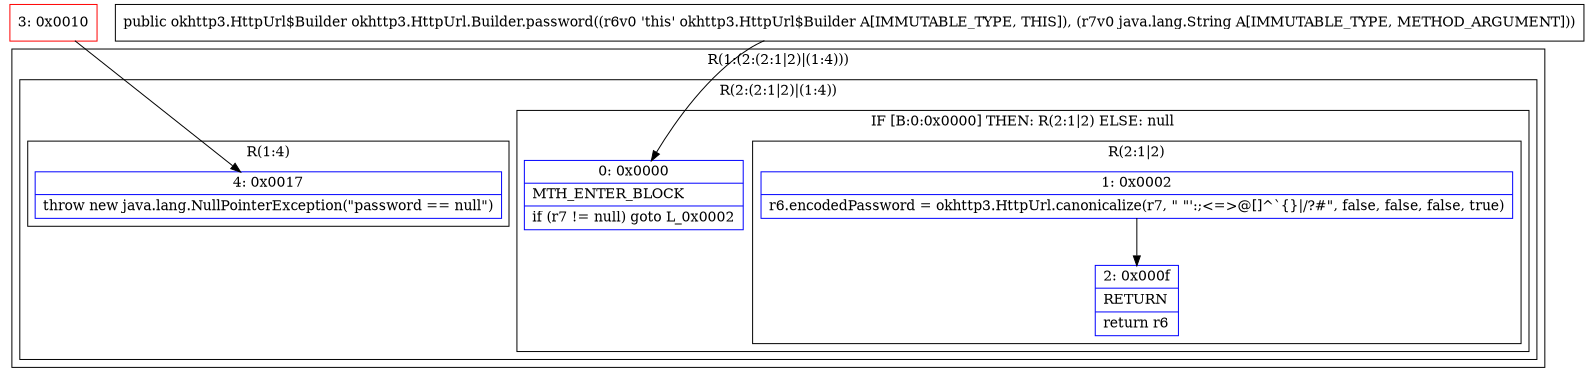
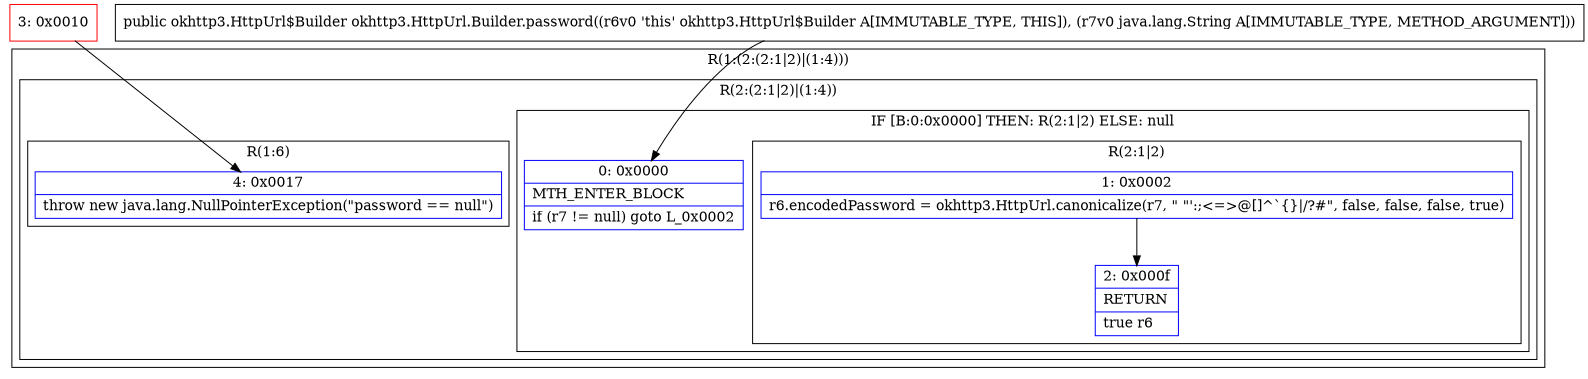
  digraph {
    node [color=blue shape=record]
    n1 [label="{1\:\ 0x0002|r6.encodedPassword = okhttp3.HttpUrl.canonicalize(r7, \" \"':;\<=\>@[]^`\{\}\|\/?#\", false, false, false, true)\l}"]
-   n2 [label="{2\:\ 0x000f|RETURN\l|return r6\l}"]
+   n2 [label="{2\:\ 0x000f|RETURN\l|true r6\l}"]
    n3 [label="{0\:\ 0x0000|MTH_ENTER_BLOCK\l|if (r7 != null) goto L_0x0002\l}"]
    n4 [label="{4\:\ 0x0017|throw new java.lang.NullPointerException(\"password == null\")\l}"]
    n5 [color=red label="{3\:\ 0x0010}"]
    n6 [label="{public okhttp3.HttpUrl$Builder okhttp3.HttpUrl.Builder.password((r6v0 'this' okhttp3.HttpUrl$Builder A[IMMUTABLE_TYPE, THIS]), (r7v0 java.lang.String A[IMMUTABLE_TYPE, METHOD_ARGUMENT])) }" color=""]
    subgraph cluster_1 {
      label="R(1:(2:(2:1|2)|(1:4)))"
      subgraph cluster_2 {
        label="R(2:(2:1|2)|(1:4))"
        subgraph cluster_3 {
          label="IF [B:0:0x0000] THEN: R(2:1|2) ELSE: null"
          n3
          subgraph cluster_4 {
            label="R(2:1|2)"
            n1
            n2
          }
        }
        subgraph cluster_5 {
-         label="R(1:4)"
+         label="R(1:6)"
          n4
        }
      }
    }
    n1 -> n2
    n5 -> n4
    n6 -> n3
  }
